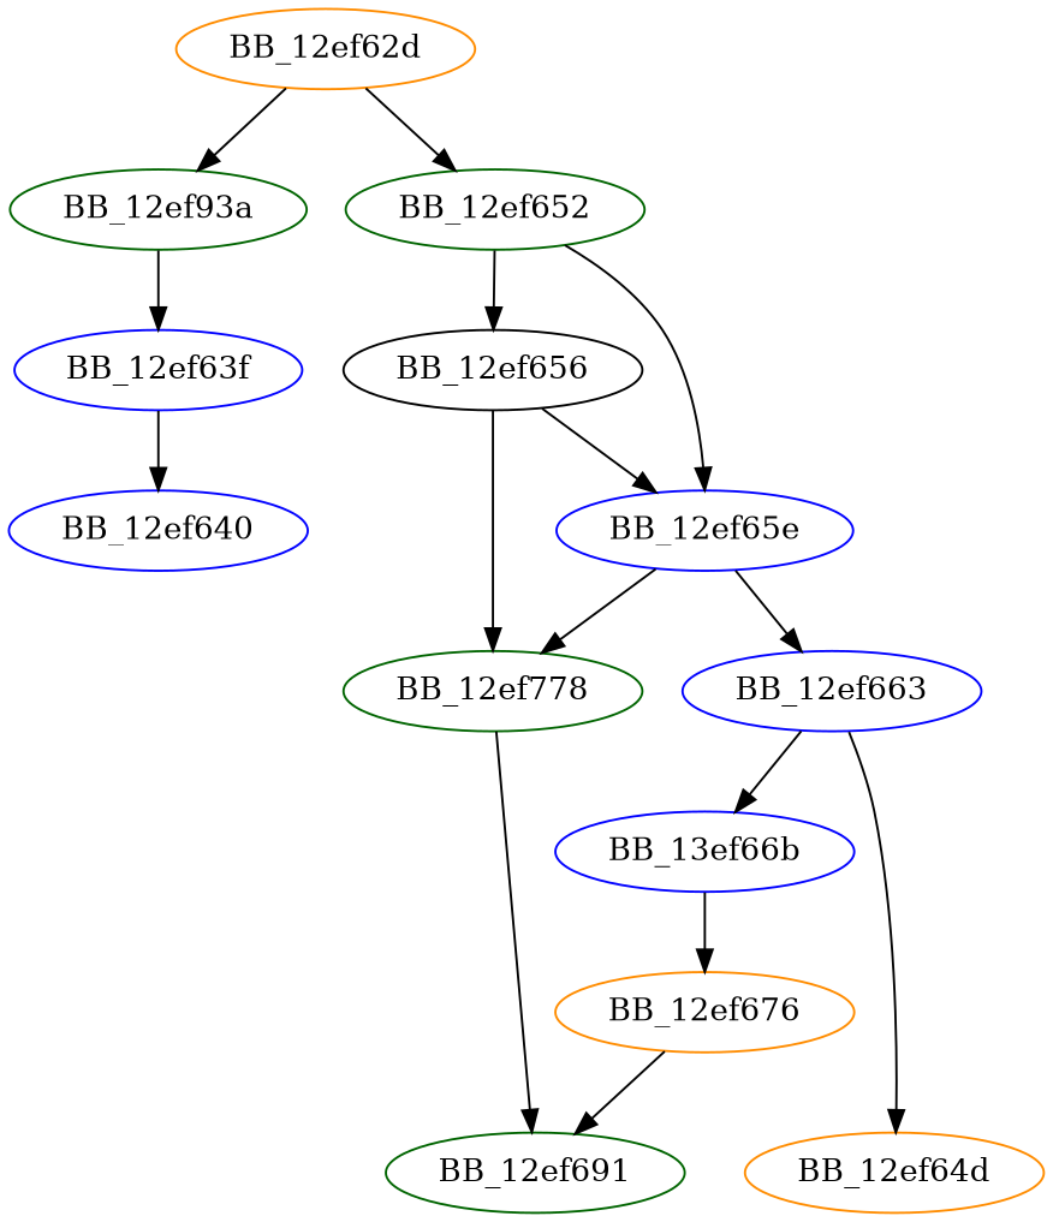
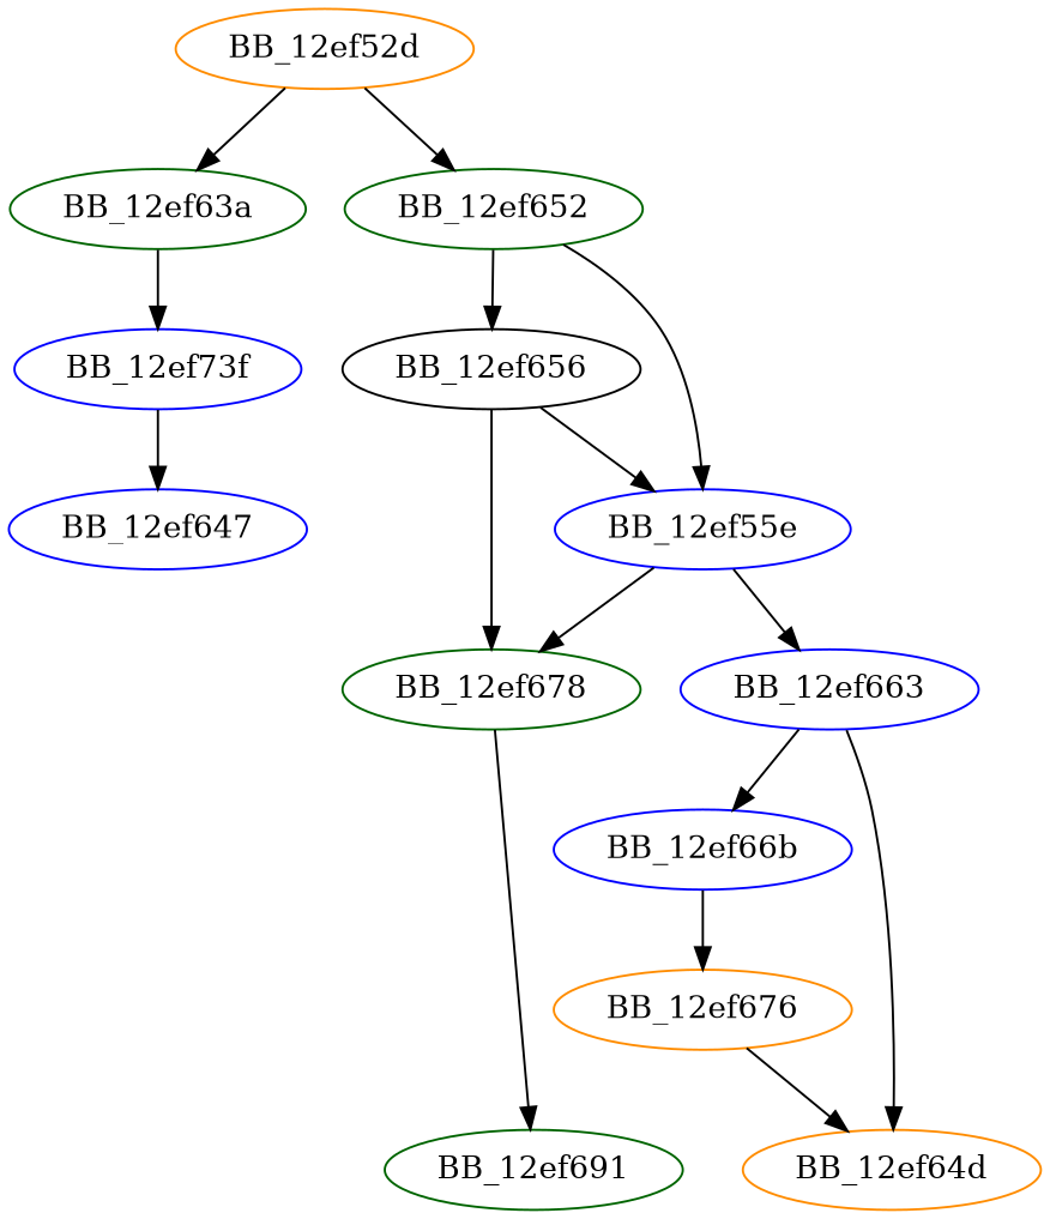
  digraph {
    node [color=blue]
-   BB_12ef62d [color=darkorange]
-   BB_12ef63a [color=darkgreen label=BB_12ef93a]
+   BB_12ef62d [color=darkorange label=BB_12ef52d]
+   BB_12ef63a [color=darkgreen]
    BB_12ef652 [color=darkgreen]
-   BB_12ef63f
+   BB_12ef63f [label=BB_12ef73f]
    BB_12ef656 [color=black]
-   BB_12ef65e
-   BB_12ef647 [label=BB_12ef640]
-   BB_12ef678 [color=darkgreen label=BB_12ef778]
+   BB_12ef65e [label=BB_12ef55e]
+   BB_12ef647
+   BB_12ef678 [color=darkgreen]
    BB_12ef663
    BB_12ef64d [color=darkorange]
    BB_12ef691 [color=darkgreen]
-   BB_12ef66b [label=BB_13ef66b]
+   BB_12ef66b
    BB_12ef676 [color=darkorange]
    BB_12ef62d -> BB_12ef63a
    BB_12ef62d -> BB_12ef652
    BB_12ef63a -> BB_12ef63f
    BB_12ef652 -> BB_12ef656
    BB_12ef652 -> BB_12ef65e
    BB_12ef63f -> BB_12ef647
    BB_12ef656 -> BB_12ef65e
    BB_12ef656 -> BB_12ef678
    BB_12ef65e -> BB_12ef678
    BB_12ef65e -> BB_12ef663
    BB_12ef678 -> BB_12ef691
    BB_12ef663 -> BB_12ef64d
    BB_12ef663 -> BB_12ef66b
    BB_12ef66b -> BB_12ef676
-   BB_12ef676 -> BB_12ef691
+   BB_12ef676 -> BB_12ef64d
  }
